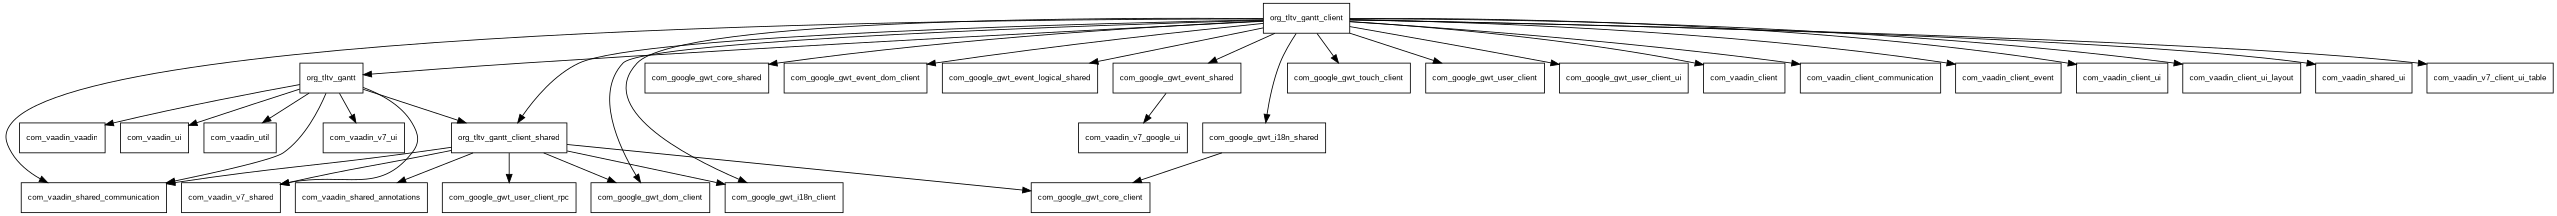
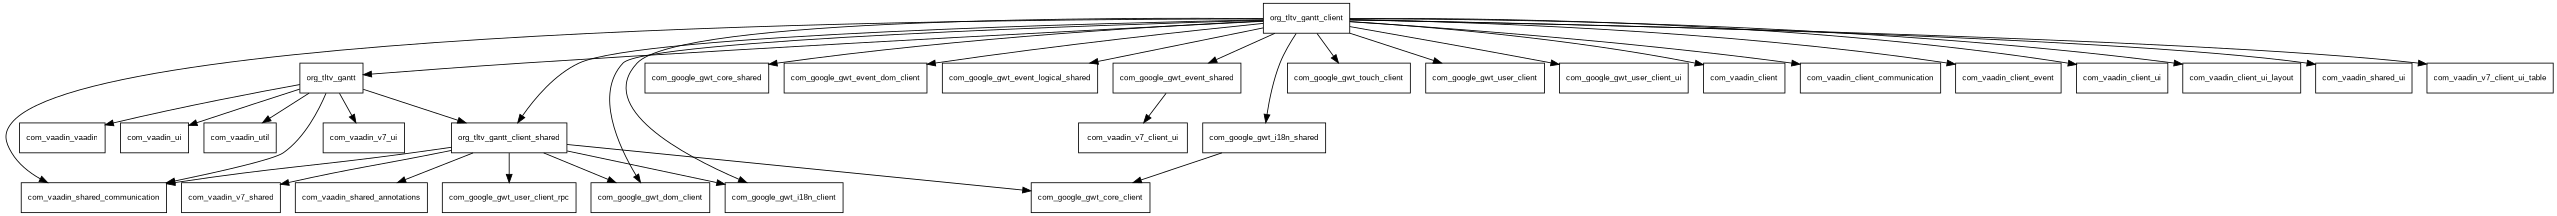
  digraph {
    fontname="Liberation Sans"
    node [fontname="Liberation Sans" fontsize=10.0 shape=box]
    edge [fontname="Liberation Sans"]
    n1 [label=com_vaadin_vaadin]
    org_tltv_gantt
    com_vaadin_shared_communication
    com_vaadin_ui
    com_vaadin_util
    com_vaadin_v7_shared
    com_vaadin_v7_ui
    org_tltv_gantt_client_shared
    com_google_gwt_core_client
    com_google_gwt_dom_client
    com_google_gwt_i18n_client
    com_google_gwt_user_client_rpc
    com_vaadin_shared_annotations
    org_tltv_gantt_client
    com_google_gwt_core_shared
    com_google_gwt_event_dom_client
    com_google_gwt_event_logical_shared
    com_google_gwt_event_shared
    com_google_gwt_i18n_shared
    com_google_gwt_touch_client
    com_google_gwt_user_client
    com_google_gwt_user_client_ui
    com_vaadin_client
    com_vaadin_client_communication
    com_vaadin_client_event
    com_vaadin_client_ui
    com_vaadin_client_ui_layout
    com_vaadin_shared_ui
    com_vaadin_v7_client_ui_table
-   com_vaadin_v7_client_ui [label=com_vaadin_v7_google_ui]
+   com_vaadin_v7_client_ui
    org_tltv_gantt -> n1
    org_tltv_gantt -> com_vaadin_shared_communication
    org_tltv_gantt -> com_vaadin_ui
    org_tltv_gantt -> com_vaadin_util
-   org_tltv_gantt -> com_vaadin_v7_shared
    org_tltv_gantt -> com_vaadin_v7_ui
    org_tltv_gantt -> org_tltv_gantt_client_shared
    org_tltv_gantt_client_shared -> com_vaadin_shared_communication
    org_tltv_gantt_client_shared -> com_vaadin_v7_shared
    org_tltv_gantt_client_shared -> com_google_gwt_core_client
    org_tltv_gantt_client_shared -> com_google_gwt_dom_client
    org_tltv_gantt_client_shared -> com_google_gwt_i18n_client
    org_tltv_gantt_client_shared -> com_google_gwt_user_client_rpc
    org_tltv_gantt_client_shared -> com_vaadin_shared_annotations
    org_tltv_gantt_client -> org_tltv_gantt
    org_tltv_gantt_client -> com_vaadin_shared_communication
    org_tltv_gantt_client -> org_tltv_gantt_client_shared
    org_tltv_gantt_client -> com_google_gwt_dom_client
    org_tltv_gantt_client -> com_google_gwt_i18n_client
    org_tltv_gantt_client -> com_google_gwt_core_shared
    org_tltv_gantt_client -> com_google_gwt_event_dom_client
    org_tltv_gantt_client -> com_google_gwt_event_logical_shared
    org_tltv_gantt_client -> com_google_gwt_event_shared
    org_tltv_gantt_client -> com_google_gwt_i18n_shared
    org_tltv_gantt_client -> com_google_gwt_touch_client
    org_tltv_gantt_client -> com_google_gwt_user_client
    org_tltv_gantt_client -> com_google_gwt_user_client_ui
    org_tltv_gantt_client -> com_vaadin_client
    org_tltv_gantt_client -> com_vaadin_client_communication
    org_tltv_gantt_client -> com_vaadin_client_event
    org_tltv_gantt_client -> com_vaadin_client_ui
    org_tltv_gantt_client -> com_vaadin_client_ui_layout
    org_tltv_gantt_client -> com_vaadin_shared_ui
    org_tltv_gantt_client -> com_vaadin_v7_client_ui_table
    com_google_gwt_event_shared -> com_vaadin_v7_client_ui
    com_google_gwt_i18n_shared -> com_google_gwt_core_client
  }
